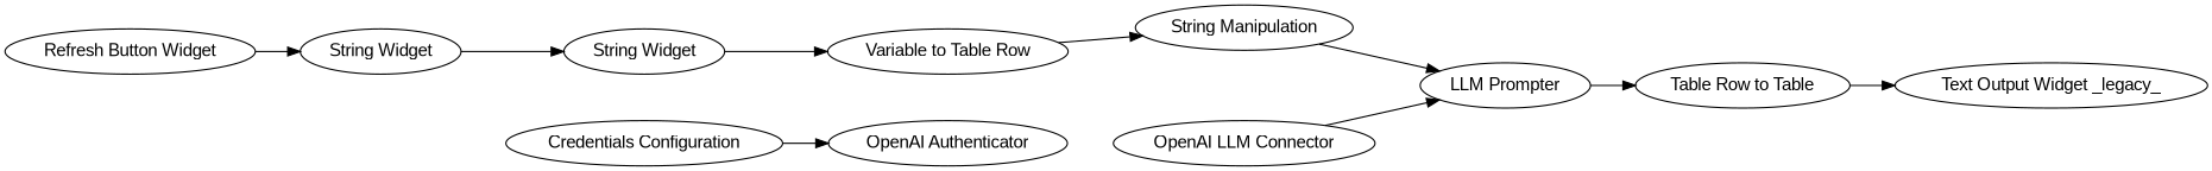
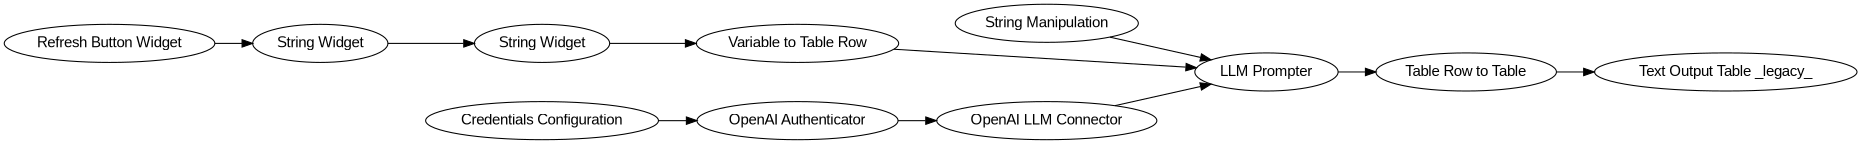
  digraph {
    fontname="Liberation Sans"
    rankdir=LR
    node [fontname="Liberation Sans"]
    edge [fontname="Liberation Sans"]
    n1 [label="Refresh Button Widget"]
    n2 [label="String Widget"]
    n3 [label="String Widget"]
    n4 [label="Variable to Table Row"]
    n5 [label="String Manipulation"]
    n6 [label="LLM Prompter"]
    n7 [label="Table Row to Table"]
    n8 [label="Credentials Configuration"]
    n9 [label="OpenAI Authenticator"]
    n10 [label="OpenAI LLM Connector"]
-   n11 [label="Text Output Widget _legacy_"]
+   n11 [label="Text Output Table _legacy_"]
    n1 -> n2
    n2 -> n3
    n3 -> n4
-   n4 -> n5
+   n4 -> n6
    n5 -> n6
    n6 -> n7
    n7 -> n11
    n8 -> n9
+   n9 -> n10
    n10 -> n6
  }
